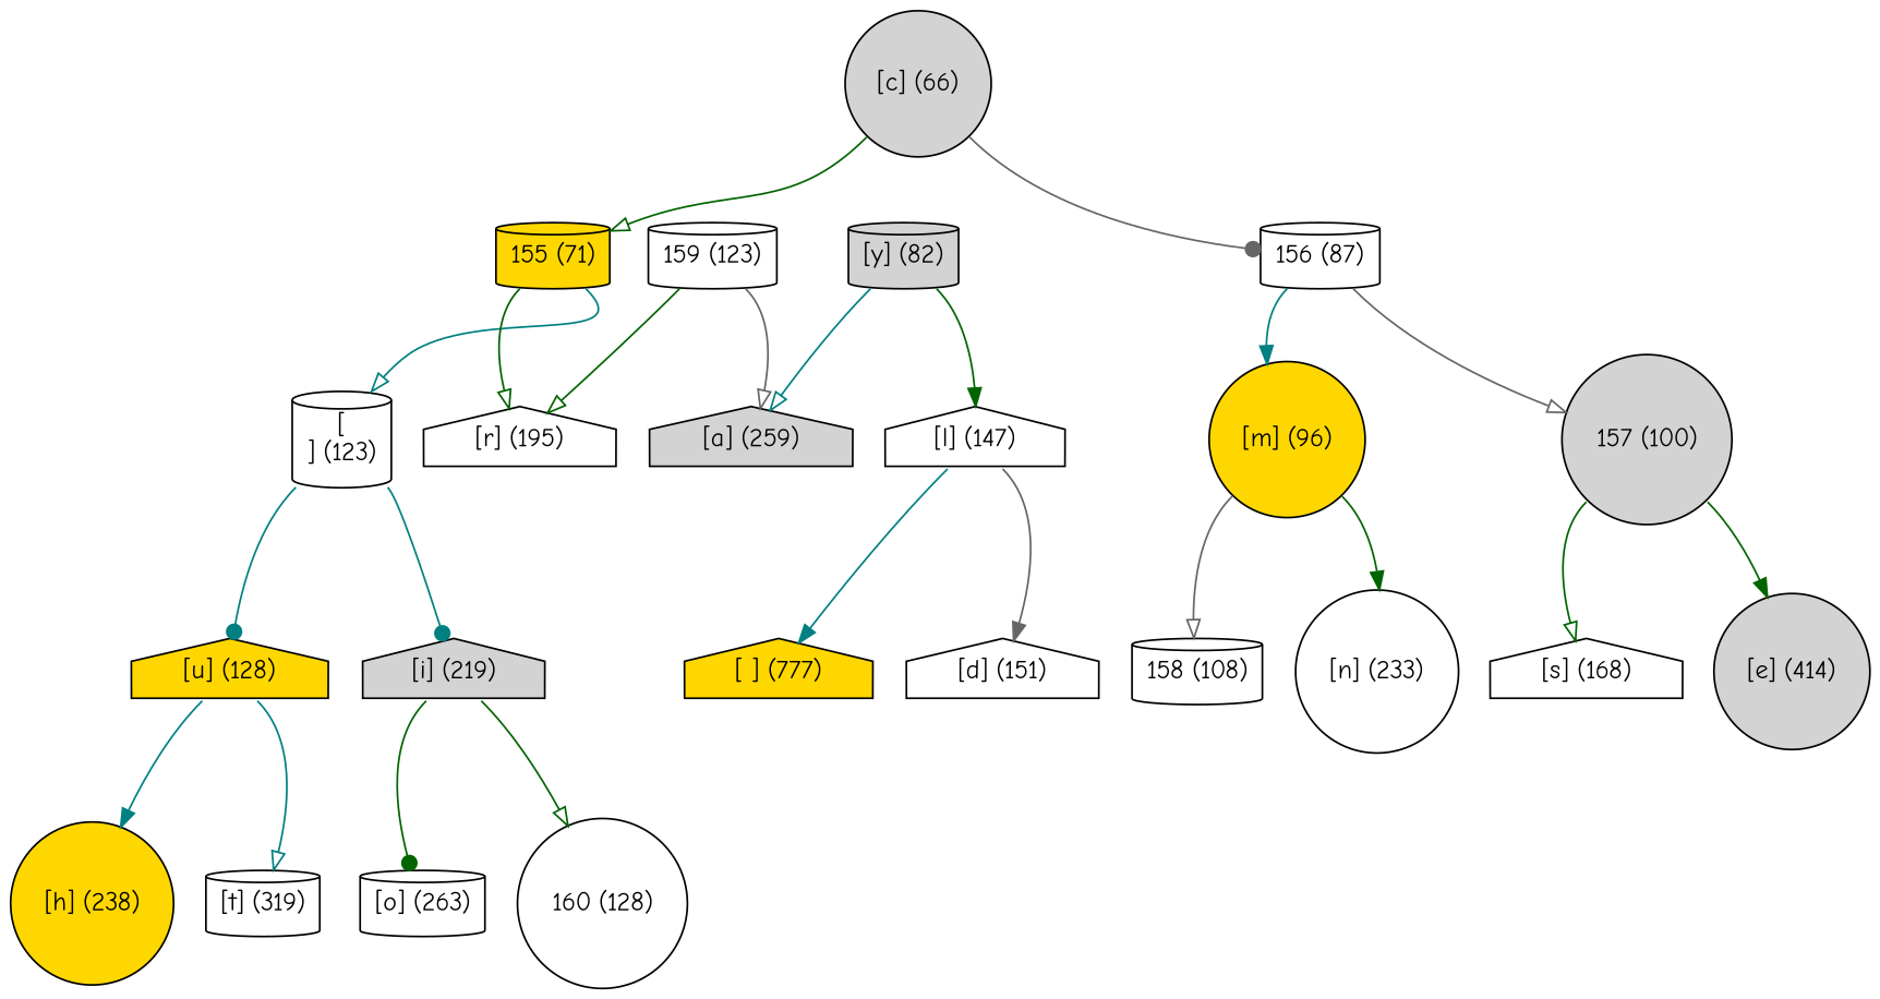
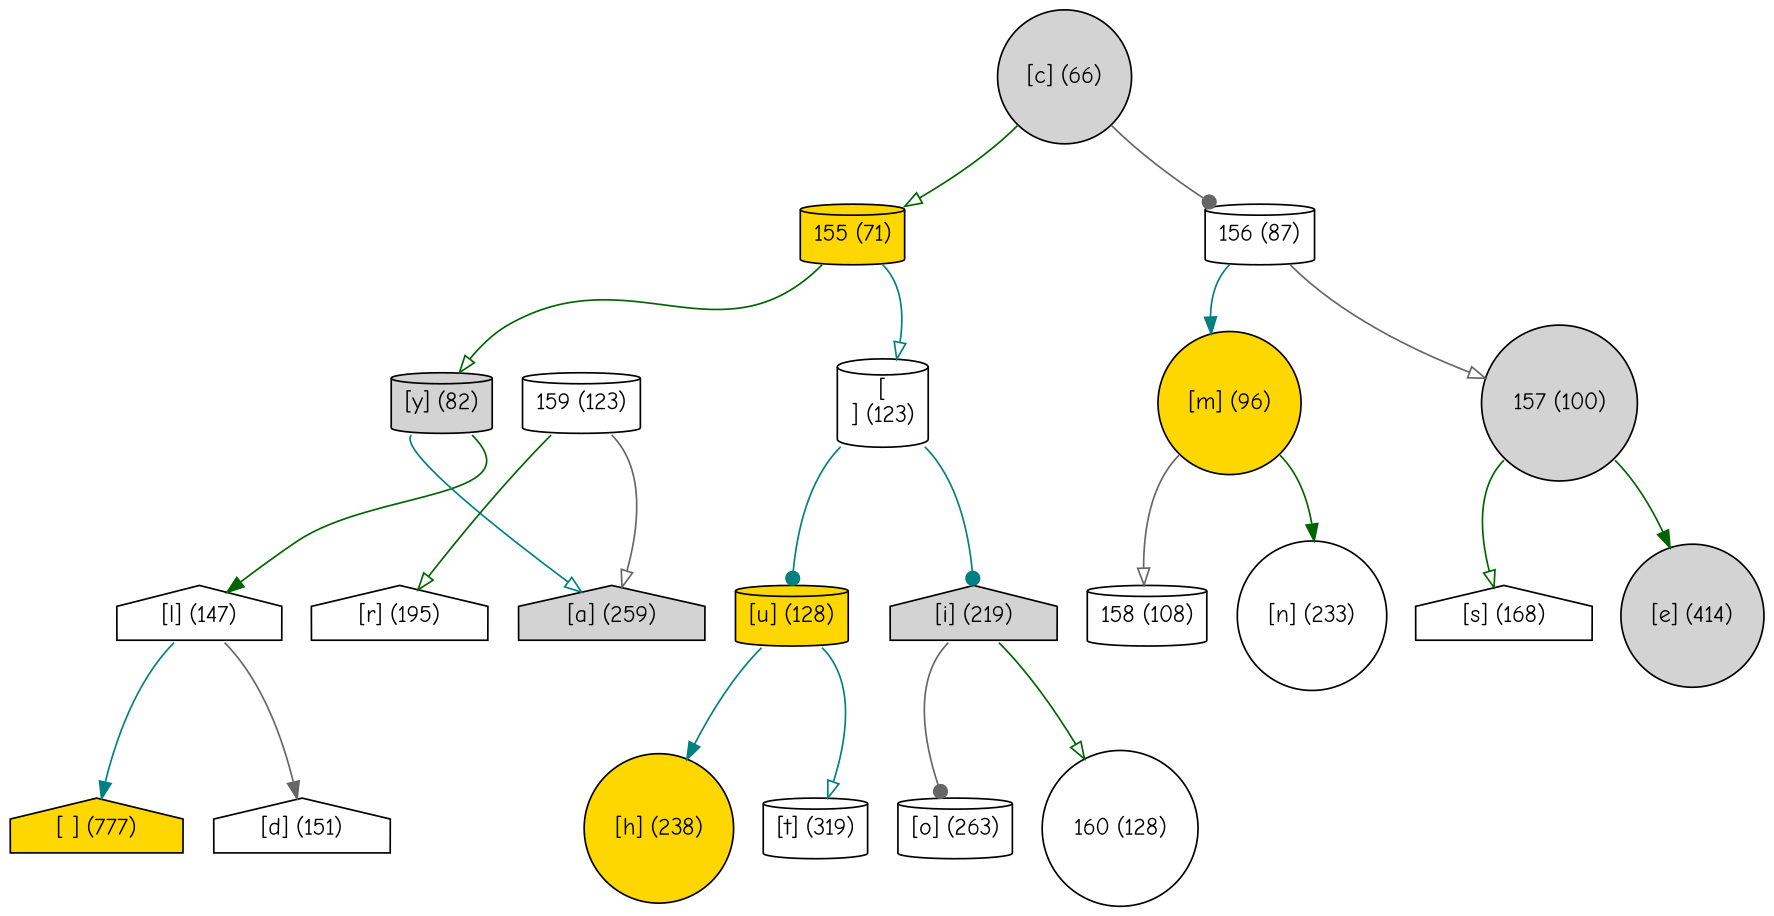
  digraph {
    fontname="Comic Neue"
    node [fillcolor=white fontname="Comic Neue" shape=cylinder style=filled]
    edge [arrowhead=onormal color=darkgreen fontname="Comic Neue" tailport=sw]
    n1 [fillcolor=lightgrey label="[c] (66)" shape=circle width=0.5]
    n2 [fillcolor=gold label="155 (71)" width=0.5]
    n3 [label="156 (87)" width=0.5]
    n4 [fillcolor=lightgrey label="[y] (82)" width=0.5]
    n5 [label="[\n] (123)" width=0.5]
    n6 [fillcolor=gold label="[m] (96)" shape=circle width=0.5]
    n7 [fillcolor=lightgrey label="157 (100)" shape=circle width=0.5]
    n8 [label="[l] (147)" shape=house width=0.5]
    n9 [fillcolor=lightgrey label="[a] (259)" shape=house width=0.5]
-   n10 [fillcolor=gold label="[u] (128)" shape=house width=0.5]
+   n10 [fillcolor=gold label="[u] (128)" width=0.5]
    n11 [fillcolor=lightgrey label="[i] (219)" shape=house width=0.5]
    n12 [label="159 (123)" width=0.5]
    n13 [label="[r] (195)" shape=house width=0.5]
    n14 [fillcolor=gold label="[ ] (777)" shape=house width=0.5]
    n15 [label="[d] (151)" shape=house width=0.5]
    n16 [fillcolor=gold label="[h] (238)" shape=circle width=0.5]
    n17 [label="[t] (319)" width=0.5]
    n18 [label="[o] (263)" width=0.5]
    n19 [label="160 (128)" shape=circle width=0.5]
    n20 [label="158 (108)" width=0.5]
    n21 [label="[n] (233)" shape=circle width=0.5]
    n22 [label="[s] (168)" shape=house width=0.5]
    n23 [fillcolor=lightgrey label="[e] (414)" shape=circle width=0.5]
    n1 -> n2
    n1 -> n3 [arrowhead=dot color=gray40 tailport=se]
-   n2 -> n13
+   n2 -> n4
    n2 -> n5 [color=teal tailport=se]
    n3 -> n6 [arrowhead=normal color=teal]
    n3 -> n7 [color=gray40 tailport=se]
    n4 -> n8 [arrowhead=normal tailport=se]
    n4 -> n9 [color=teal]
    n5 -> n10 [arrowhead=dot color=teal]
    n5 -> n11 [arrowhead=dot color=teal tailport=se]
    n6 -> n20 [color=gray40]
    n6 -> n21 [arrowhead=normal tailport=se]
    n7 -> n22
    n7 -> n23 [arrowhead=normal tailport=se]
    n8 -> n14 [arrowhead=normal color=teal]
    n8 -> n15 [arrowhead=normal color=gray40 tailport=se]
    n10 -> n16 [arrowhead=normal color=teal]
    n10 -> n17 [color=teal tailport=se]
-   n11 -> n18 [arrowhead=dot]
+   n11 -> n18 [arrowhead=dot color=gray40]
    n11 -> n19 [tailport=se]
    n12 -> n9 [color=gray40 tailport=se]
    n12 -> n13
  }
